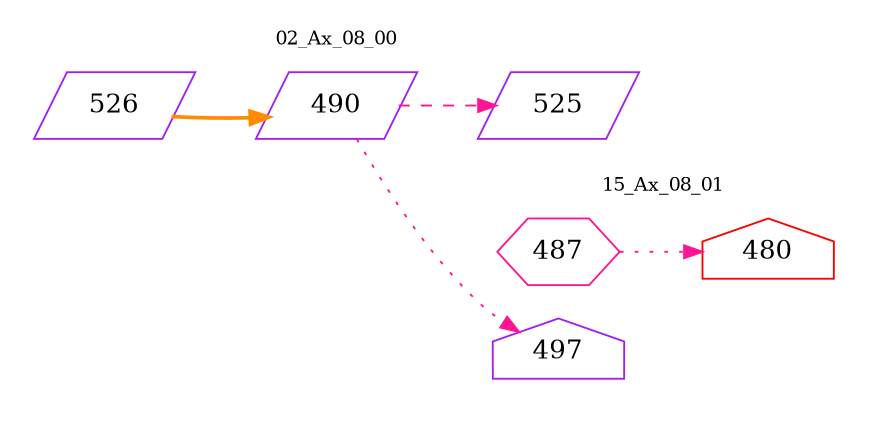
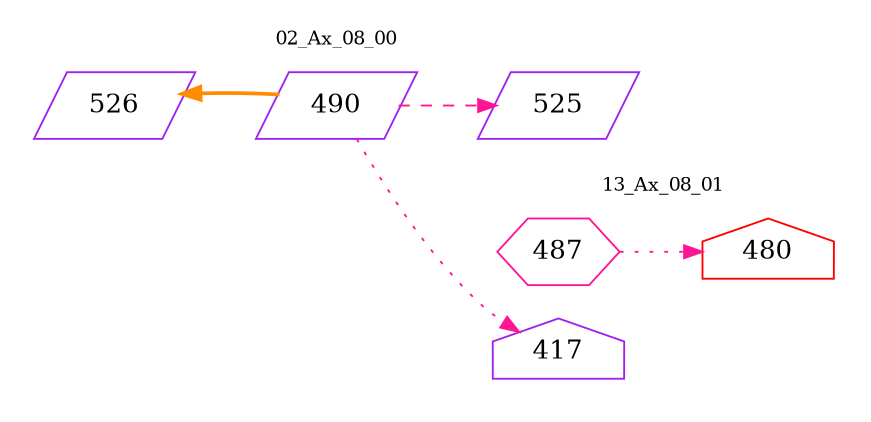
  digraph {
    rankdir=LR
    node [color=purple shape=parallelogram]
    edge [color=deeppink style=dotted]
    n1 [label=526]
    n2 [label=490]
    n3 [label=525]
    n4 [color=deeppink label=487 shape=hexagon]
    n5 [color=red label=480 shape=house]
-   n6 [label=497 shape=house]
+   n6 [label=417 shape=house]
    subgraph cluster_1 {
      color=white
      fontsize=10
      label="02_Ax_08_00"
      n1
      n2
      n3
    }
    subgraph cluster_2 {
      color=white
      fontsize=10
-     label="15_Ax_08_01"
+     label="13_Ax_08_01"
      n4
      n5
      n6
    }
-   n1 -> n2 [color=darkorange style=bold]
+   n2 -> n1 [color=darkorange style=bold]
    n2 -> n3 [style=dashed]
    n2 -> n6
    n4 -> n5
  }
